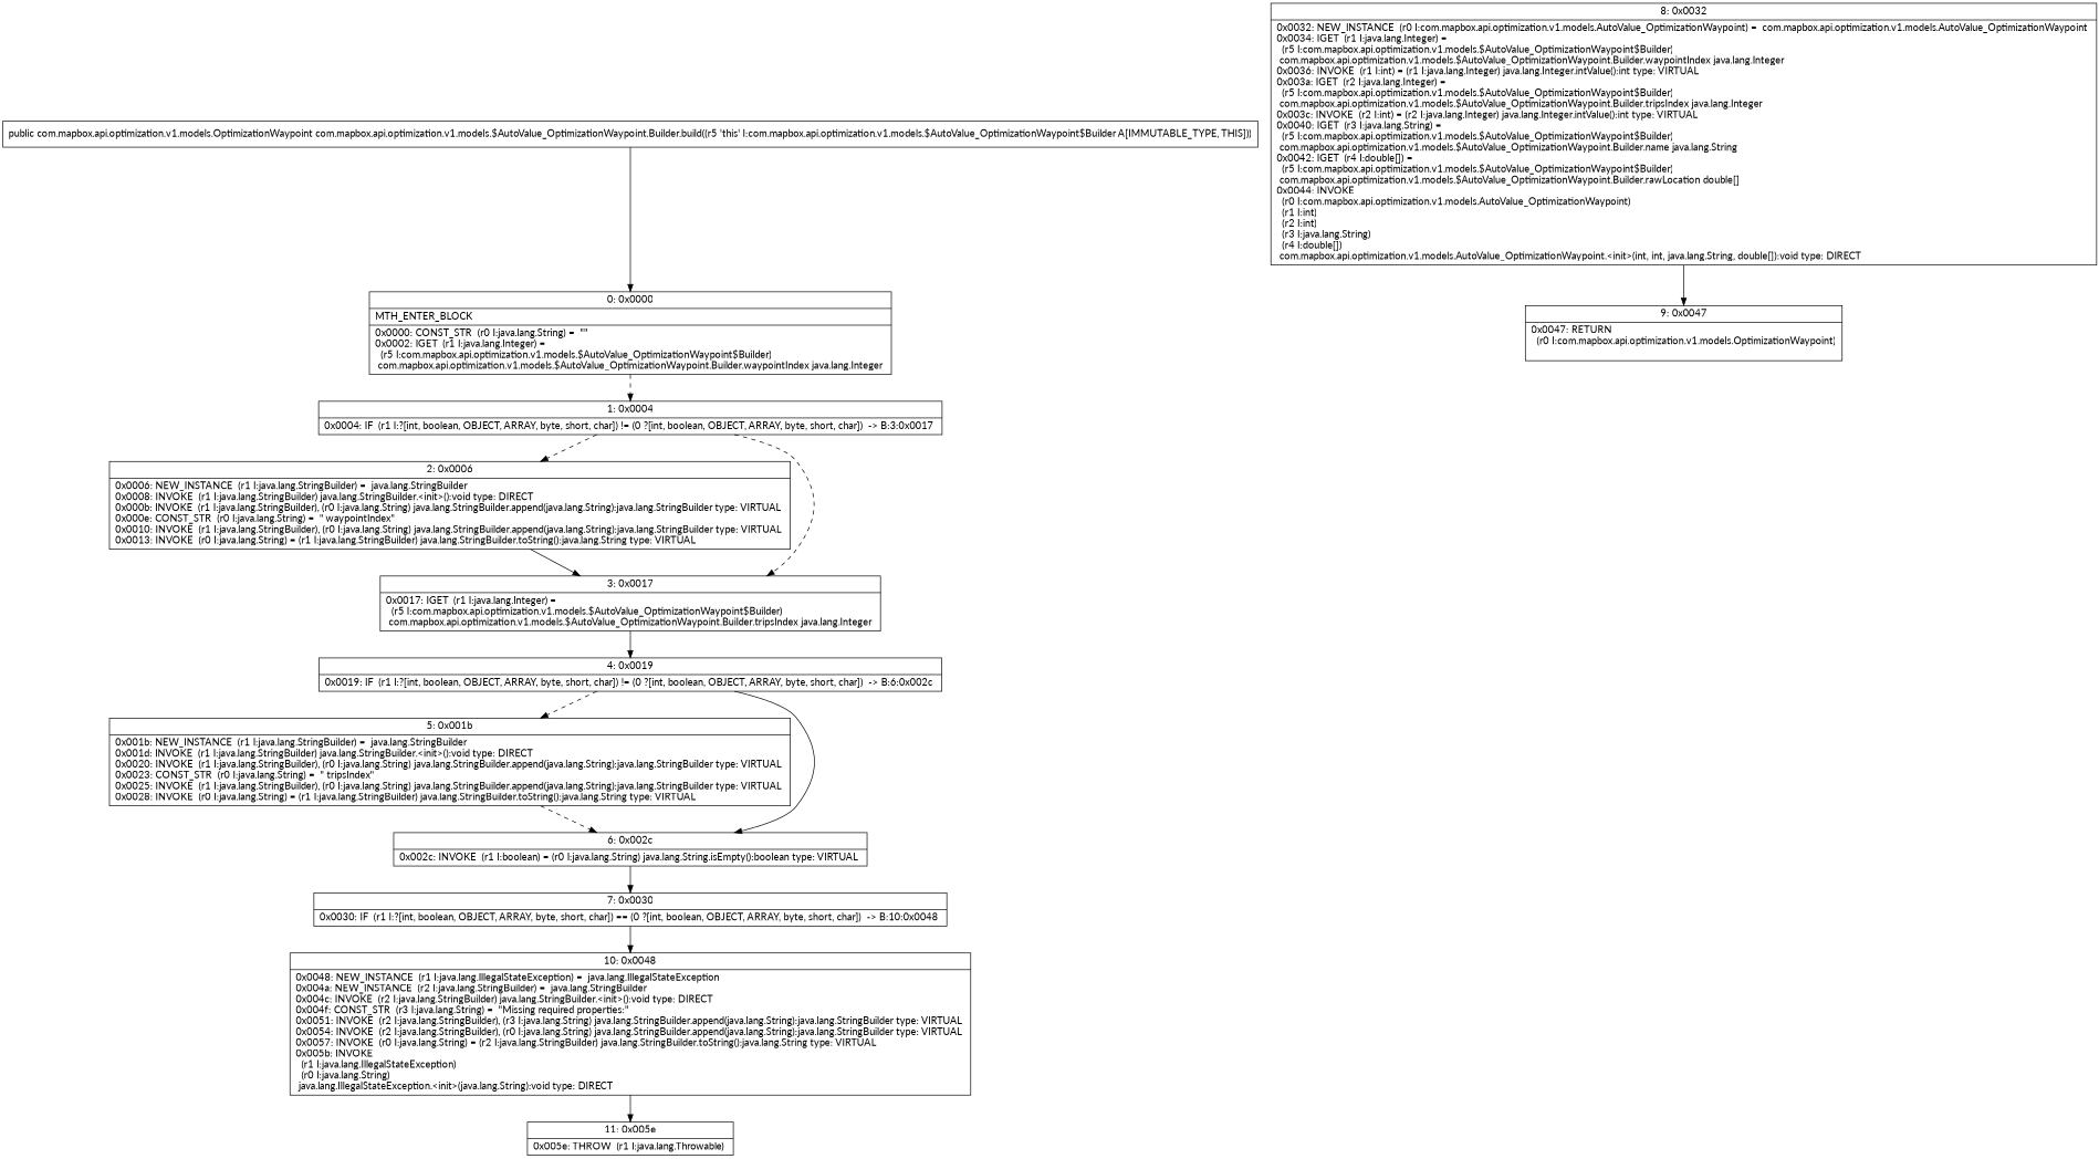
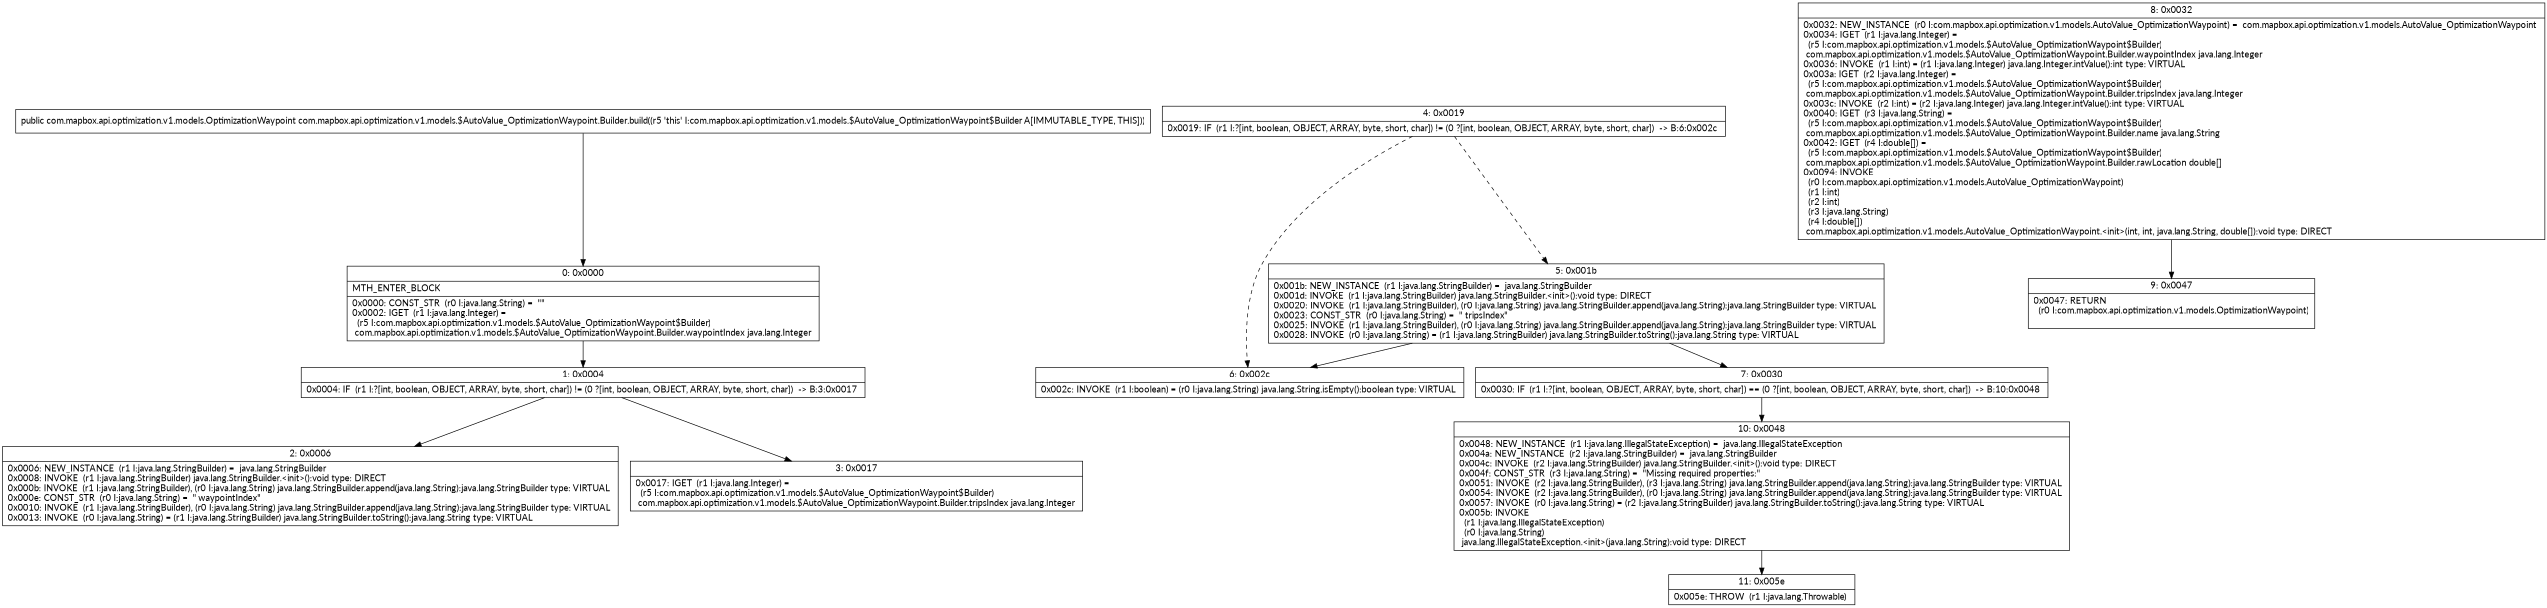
  digraph {
    fontname=Lato
    node [fontname=Lato shape=record]
    edge [fontname=Lato]
    n1 [label="{0\:\ 0x0000|MTH_ENTER_BLOCK\l|0x0000: CONST_STR  (r0 I:java.lang.String) =  \"\" \l0x0002: IGET  (r1 I:java.lang.Integer) = \l  (r5 I:com.mapbox.api.optimization.v1.models.$AutoValue_OptimizationWaypoint$Builder)\l com.mapbox.api.optimization.v1.models.$AutoValue_OptimizationWaypoint.Builder.waypointIndex java.lang.Integer \l}"]
    n2 [label="{1\:\ 0x0004|0x0004: IF  (r1 I:?[int, boolean, OBJECT, ARRAY, byte, short, char]) != (0 ?[int, boolean, OBJECT, ARRAY, byte, short, char])  \-\> B:3:0x0017 \l}"]
    n3 [label="{2\:\ 0x0006|0x0006: NEW_INSTANCE  (r1 I:java.lang.StringBuilder) =  java.lang.StringBuilder \l0x0008: INVOKE  (r1 I:java.lang.StringBuilder) java.lang.StringBuilder.\<init\>():void type: DIRECT \l0x000b: INVOKE  (r1 I:java.lang.StringBuilder), (r0 I:java.lang.String) java.lang.StringBuilder.append(java.lang.String):java.lang.StringBuilder type: VIRTUAL \l0x000e: CONST_STR  (r0 I:java.lang.String) =  \" waypointIndex\" \l0x0010: INVOKE  (r1 I:java.lang.StringBuilder), (r0 I:java.lang.String) java.lang.StringBuilder.append(java.lang.String):java.lang.StringBuilder type: VIRTUAL \l0x0013: INVOKE  (r0 I:java.lang.String) = (r1 I:java.lang.StringBuilder) java.lang.StringBuilder.toString():java.lang.String type: VIRTUAL \l}"]
    n4 [label="{3\:\ 0x0017|0x0017: IGET  (r1 I:java.lang.Integer) = \l  (r5 I:com.mapbox.api.optimization.v1.models.$AutoValue_OptimizationWaypoint$Builder)\l com.mapbox.api.optimization.v1.models.$AutoValue_OptimizationWaypoint.Builder.tripsIndex java.lang.Integer \l}"]
    n5 [label="{4\:\ 0x0019|0x0019: IF  (r1 I:?[int, boolean, OBJECT, ARRAY, byte, short, char]) != (0 ?[int, boolean, OBJECT, ARRAY, byte, short, char])  \-\> B:6:0x002c \l}"]
    n6 [label="{5\:\ 0x001b|0x001b: NEW_INSTANCE  (r1 I:java.lang.StringBuilder) =  java.lang.StringBuilder \l0x001d: INVOKE  (r1 I:java.lang.StringBuilder) java.lang.StringBuilder.\<init\>():void type: DIRECT \l0x0020: INVOKE  (r1 I:java.lang.StringBuilder), (r0 I:java.lang.String) java.lang.StringBuilder.append(java.lang.String):java.lang.StringBuilder type: VIRTUAL \l0x0023: CONST_STR  (r0 I:java.lang.String) =  \" tripsIndex\" \l0x0025: INVOKE  (r1 I:java.lang.StringBuilder), (r0 I:java.lang.String) java.lang.StringBuilder.append(java.lang.String):java.lang.StringBuilder type: VIRTUAL \l0x0028: INVOKE  (r0 I:java.lang.String) = (r1 I:java.lang.StringBuilder) java.lang.StringBuilder.toString():java.lang.String type: VIRTUAL \l}"]
    n7 [label="{6\:\ 0x002c|0x002c: INVOKE  (r1 I:boolean) = (r0 I:java.lang.String) java.lang.String.isEmpty():boolean type: VIRTUAL \l}"]
    n8 [label="{7\:\ 0x0030|0x0030: IF  (r1 I:?[int, boolean, OBJECT, ARRAY, byte, short, char]) == (0 ?[int, boolean, OBJECT, ARRAY, byte, short, char])  \-\> B:10:0x0048 \l}"]
    n9 [label="{10\:\ 0x0048|0x0048: NEW_INSTANCE  (r1 I:java.lang.IllegalStateException) =  java.lang.IllegalStateException \l0x004a: NEW_INSTANCE  (r2 I:java.lang.StringBuilder) =  java.lang.StringBuilder \l0x004c: INVOKE  (r2 I:java.lang.StringBuilder) java.lang.StringBuilder.\<init\>():void type: DIRECT \l0x004f: CONST_STR  (r3 I:java.lang.String) =  \"Missing required properties:\" \l0x0051: INVOKE  (r2 I:java.lang.StringBuilder), (r3 I:java.lang.String) java.lang.StringBuilder.append(java.lang.String):java.lang.StringBuilder type: VIRTUAL \l0x0054: INVOKE  (r2 I:java.lang.StringBuilder), (r0 I:java.lang.String) java.lang.StringBuilder.append(java.lang.String):java.lang.StringBuilder type: VIRTUAL \l0x0057: INVOKE  (r0 I:java.lang.String) = (r2 I:java.lang.StringBuilder) java.lang.StringBuilder.toString():java.lang.String type: VIRTUAL \l0x005b: INVOKE  \l  (r1 I:java.lang.IllegalStateException)\l  (r0 I:java.lang.String)\l java.lang.IllegalStateException.\<init\>(java.lang.String):void type: DIRECT \l}"]
-   n10 [label="{8\:\ 0x0032|0x0032: NEW_INSTANCE  (r0 I:com.mapbox.api.optimization.v1.models.AutoValue_OptimizationWaypoint) =  com.mapbox.api.optimization.v1.models.AutoValue_OptimizationWaypoint \l0x0034: IGET  (r1 I:java.lang.Integer) = \l  (r5 I:com.mapbox.api.optimization.v1.models.$AutoValue_OptimizationWaypoint$Builder)\l com.mapbox.api.optimization.v1.models.$AutoValue_OptimizationWaypoint.Builder.waypointIndex java.lang.Integer \l0x0036: INVOKE  (r1 I:int) = (r1 I:java.lang.Integer) java.lang.Integer.intValue():int type: VIRTUAL \l0x003a: IGET  (r2 I:java.lang.Integer) = \l  (r5 I:com.mapbox.api.optimization.v1.models.$AutoValue_OptimizationWaypoint$Builder)\l com.mapbox.api.optimization.v1.models.$AutoValue_OptimizationWaypoint.Builder.tripsIndex java.lang.Integer \l0x003c: INVOKE  (r2 I:int) = (r2 I:java.lang.Integer) java.lang.Integer.intValue():int type: VIRTUAL \l0x0040: IGET  (r3 I:java.lang.String) = \l  (r5 I:com.mapbox.api.optimization.v1.models.$AutoValue_OptimizationWaypoint$Builder)\l com.mapbox.api.optimization.v1.models.$AutoValue_OptimizationWaypoint.Builder.name java.lang.String \l0x0042: IGET  (r4 I:double[]) = \l  (r5 I:com.mapbox.api.optimization.v1.models.$AutoValue_OptimizationWaypoint$Builder)\l com.mapbox.api.optimization.v1.models.$AutoValue_OptimizationWaypoint.Builder.rawLocation double[] \l0x0044: INVOKE  \l  (r0 I:com.mapbox.api.optimization.v1.models.AutoValue_OptimizationWaypoint)\l  (r1 I:int)\l  (r2 I:int)\l  (r3 I:java.lang.String)\l  (r4 I:double[])\l com.mapbox.api.optimization.v1.models.AutoValue_OptimizationWaypoint.\<init\>(int, int, java.lang.String, double[]):void type: DIRECT \l}"]
+   n10 [label="{8\:\ 0x0032|0x0032: NEW_INSTANCE  (r0 I:com.mapbox.api.optimization.v1.models.AutoValue_OptimizationWaypoint) =  com.mapbox.api.optimization.v1.models.AutoValue_OptimizationWaypoint \l0x0034: IGET  (r1 I:java.lang.Integer) = \l  (r5 I:com.mapbox.api.optimization.v1.models.$AutoValue_OptimizationWaypoint$Builder)\l com.mapbox.api.optimization.v1.models.$AutoValue_OptimizationWaypoint.Builder.waypointIndex java.lang.Integer \l0x0036: INVOKE  (r1 I:int) = (r1 I:java.lang.Integer) java.lang.Integer.intValue():int type: VIRTUAL \l0x003a: IGET  (r2 I:java.lang.Integer) = \l  (r5 I:com.mapbox.api.optimization.v1.models.$AutoValue_OptimizationWaypoint$Builder)\l com.mapbox.api.optimization.v1.models.$AutoValue_OptimizationWaypoint.Builder.tripsIndex java.lang.Integer \l0x003c: INVOKE  (r2 I:int) = (r2 I:java.lang.Integer) java.lang.Integer.intValue():int type: VIRTUAL \l0x0040: IGET  (r3 I:java.lang.String) = \l  (r5 I:com.mapbox.api.optimization.v1.models.$AutoValue_OptimizationWaypoint$Builder)\l com.mapbox.api.optimization.v1.models.$AutoValue_OptimizationWaypoint.Builder.name java.lang.String \l0x0042: IGET  (r4 I:double[]) = \l  (r5 I:com.mapbox.api.optimization.v1.models.$AutoValue_OptimizationWaypoint$Builder)\l com.mapbox.api.optimization.v1.models.$AutoValue_OptimizationWaypoint.Builder.rawLocation double[] \l0x0094: INVOKE  \l  (r0 I:com.mapbox.api.optimization.v1.models.AutoValue_OptimizationWaypoint)\l  (r1 I:int)\l  (r2 I:int)\l  (r3 I:java.lang.String)\l  (r4 I:double[])\l com.mapbox.api.optimization.v1.models.AutoValue_OptimizationWaypoint.\<init\>(int, int, java.lang.String, double[]):void type: DIRECT \l}"]
    n11 [label="{9\:\ 0x0047|0x0047: RETURN  \l  (r0 I:com.mapbox.api.optimization.v1.models.OptimizationWaypoint)\l \l}"]
    n12 [label="{11\:\ 0x005e|0x005e: THROW  (r1 I:java.lang.Throwable) \l}"]
    n13 [label="{public com.mapbox.api.optimization.v1.models.OptimizationWaypoint com.mapbox.api.optimization.v1.models.$AutoValue_OptimizationWaypoint.Builder.build((r5 'this' I:com.mapbox.api.optimization.v1.models.$AutoValue_OptimizationWaypoint$Builder A[IMMUTABLE_TYPE, THIS])) }"]
-   n1 -> n2 [style=dashed]
-   n2 -> n3 [style=dashed]
-   n2 -> n4 [style=dashed]
-   n3 -> n4
-   n4 -> n5
+   n1 -> n2
+   n2 -> n3 [style=solid]
+   n2 -> n4
    n5 -> n6 [style=dashed]
-   n5 -> n7
-   n6 -> n7 [style=dashed]
-   n7 -> n8
+   n5 -> n7 [style=dashed]
+   n6 -> n7
+   n6 -> n8
    n8 -> n9
    n9 -> n12
    n10 -> n11
    n13 -> n1
  }
